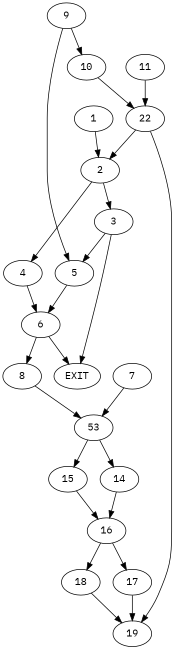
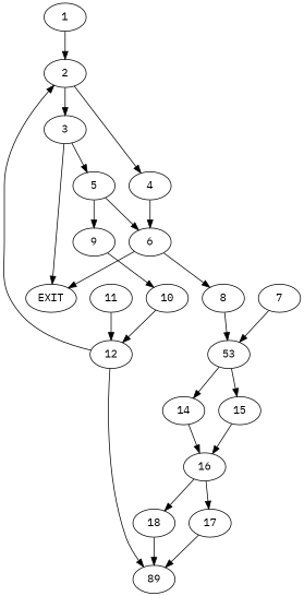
  digraph {
    fontname="IBM Plex Mono"
    node [fontname="IBM Plex Mono"]
    edge [fontname="IBM Plex Mono"]
    1
    2
    n3 [label=EXIT]
    3
    4
    5
    6
    9
    8
    10
    n11 [label=53]
    7
    14
    15
-   12 [label=22]
+   12
    11
-   19
+   19 [label=89]
    16
    17
    18
    1 -> 2
    2 -> 3
    2 -> 4
    3 -> n3
    3 -> 5
    4 -> 6
    5 -> 6
-   9 -> 5
+   5 -> 9
    6 -> n3
    6 -> 8
    9 -> 10
    8 -> n11
    10 -> 12
    n11 -> 14
    n11 -> 15
    7 -> n11
    14 -> 16
    15 -> 16
    12 -> 2
    12 -> 19
    11 -> 12
    16 -> 17
    16 -> 18
    17 -> 19
    18 -> 19
  }
